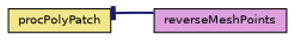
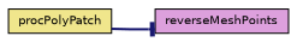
  digraph {
    rankdir=LR
    node [color=black fontname=Helvetica fontsize=10 shape=record style=filled]
    n1 [fillcolor=khaki fontcolor=black height=0.2 label=procPolyPatch width=0.4]
    n2 [height=0.2 label=reverseMeshPoints width=0.4 fillcolor=plum]
-   n2 -> n1 [color=midnightblue fontname=Helvetica fontsize=10 labelfontname=Helvetica labelfontsize=10 style=bold arrowhead=tee]
+   n1 -> n2 [color=midnightblue fontname=Helvetica fontsize=10 labelfontname=Helvetica labelfontsize=10 style=bold arrowhead=tee]
  }
